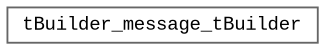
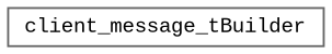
  digraph {
    rankdir=LR
    fontname="Liberation Mono"
-   n1 [color=grey40 fillcolor=white fontname="Liberation Mono" fontsize=10 height=0.2 label=tBuilder_message_tBuilder shape=box style=filled width=0.4]
+   n1 [color=grey40 fillcolor=white fontname="Liberation Mono" fontsize=10 height=0.2 label=client_message_tBuilder shape=box style=filled width=0.4]
  }
